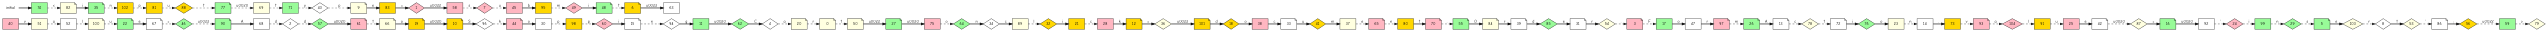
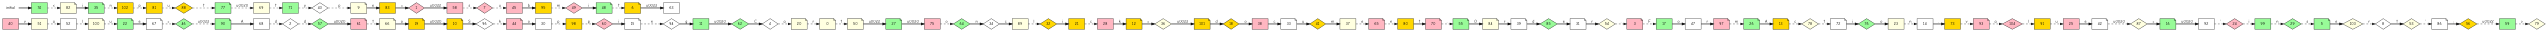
  digraph {
    fontname="Comic Neue"
    rankdir=LR
    node [fillcolor=white fontname="Comic Neue" shape=note style=filled]
    edge [fontname="Comic Neue" style=dashed]
    0 [fillcolor=lightyellow]
    50 [fillcolor=lightyellow]
    27 [fillcolor=palegreen]
    75 [fillcolor=lightpink shape=box]
    1 [fillcolor=lightpink shape=diamond]
    58 [fillcolor=lightpink shape=box]
    7 [fillcolor=lightpink shape=diamond]
    45 [fillcolor=lightpink shape=box]
    2 [shape=diamond]
    57 [fillcolor=palegreen shape=diamond]
    61 [fillcolor=lightpink]
    66 [fillcolor=lightyellow]
    3 [fillcolor=lightpink]
    17 [fillcolor=palegreen shape=box]
    47 [shape=box]
    97 [fillcolor=lightpink]
    4 [shape=diamond]
    20 [fillcolor=lightyellow]
    5 [fillcolor=palegreen]
    103 [fillcolor=lightyellow shape=diamond]
    8 [shape=diamond]
    53 [fillcolor=lightyellow shape=diamond]
    6 [fillcolor=gold]
    63 [shape=box]
    40 [fillcolor=lightpink shape=box]
    51 [fillcolor=lightyellow shape=box]
    95 [fillcolor=gold shape=box]
    49 [fillcolor=lightpink shape=diamond]
    86
    56 [fillcolor=gold shape=diamond]
    9 [fillcolor=lightyellow]
    83 [fillcolor=gold shape=box]
    10 [fillcolor=gold]
    96 [shape=diamond]
    44 [fillcolor=lightpink]
    30 [shape=box]
    11 [fillcolor=palegreen shape=box]
    62 [fillcolor=palegreen shape=diamond]
    12 [fillcolor=gold]
    36 [fillcolor=lightyellow shape=diamond]
    101 [fillcolor=gold]
    18 [fillcolor=gold shape=diamond]
    78 [fillcolor=lightyellow shape=diamond]
-   13
+   13 [fillcolor=gold]
    72
    76 [fillcolor=palegreen shape=diamond]
    14 [shape=box]
    73 [fillcolor=gold shape=box]
    93 [fillcolor=lightpink]
    104 [fillcolor=lightpink shape=diamond]
    94 [shape=diamond]
    15
    16 [fillcolor=palegreen]
    92 [shape=box]
    24 [fillcolor=lightpink shape=diamond]
    99 [fillcolor=palegreen shape=box]
    26 [fillcolor=palegreen]
    38 [fillcolor=lightpink shape=box]
    33
    41 [fillcolor=gold shape=diamond]
    19 [fillcolor=gold]
    21 [fillcolor=gold shape=box]
    28 [fillcolor=lightpink shape=box]
    22 [fillcolor=palegreen]
    67
    46 [fillcolor=palegreen shape=diamond]
    90 [fillcolor=palegreen]
    23 [fillcolor=lightyellow shape=box]
    29 [fillcolor=palegreen shape=diamond]
    25 [fillcolor=lightpink shape=box]
    42
    87 [fillcolor=lightyellow shape=diamond]
    64 [fillcolor=palegreen shape=diamond]
    34 [shape=diamond]
    98 [fillcolor=gold shape=box]
    60 [fillcolor=lightpink shape=diamond]
    54 [fillcolor=lightyellow shape=diamond]
    31
    32 [fillcolor=gold shape=diamond]
    37 [fillcolor=lightyellow shape=box]
    65 [fillcolor=lightpink]
    89 [fillcolor=lightyellow shape=box]
    35 [fillcolor=palegreen]
    102 [fillcolor=gold shape=box]
    81 [fillcolor=gold shape=box]
    88 [fillcolor=gold shape=diamond]
    80 [fillcolor=gold shape=box]
    70 [fillcolor=lightpink]
    85 [fillcolor=palegreen shape=diamond]
    39
    52 [shape=box]
    100 [fillcolor=lightyellow]
    43 [shape=diamond]
    48 [fillcolor=palegreen]
    68 [shape=box]
    59 [fillcolor=palegreen shape=box]
    55 [fillcolor=palegreen]
    84 [fillcolor=lightyellow]
    79 [fillcolor=lightyellow shape=diamond]
    69 [fillcolor=lightyellow shape=box]
    71 [fillcolor=palegreen shape=box]
    91 [fillcolor=gold shape=box]
    74 [fillcolor=palegreen shape=box]
    82 [fillcolor=lightyellow]
    initial [shape=plaintext]
    77 [fillcolor=palegreen]
    0 -> 50 [label=t]
    50 -> 27 [label="\u0022" style=bold]
    27 -> 75 [label="\u0020" style=bold]
    75 -> 64 [label=o]
    1 -> 58 [label="\u0022" style=bold]
    58 -> 7 [label=s]
    7 -> 45 [label=u]
    45 -> 95 [label=b style=bold]
    2 -> 57 [label=d]
    57 -> 61 [label="\u0020" style=bold]
    61 -> 66 [label=t]
    66 -> 19 [label=o style=bold]
    3 -> 17 [label=F]
    17 -> 47 [label=o style=bold]
    47 -> 97 [label=r style=bold]
    97 -> 26 [label=m]
    4 -> 20 [label=a]
    20 -> 0 [label=r]
    5 -> 103 [label=e style=bold]
    103 -> 8 [label=r]
    8 -> 53 [label=t style=bold]
    53 -> 86 [label="'"]
    6 -> 63 [label="\u0022" style=bold]
    40 -> 51 [label=v style=bold]
    51 -> 52 [label=a]
    95 -> 49 [label=m]
    49 -> 48 [label=i style=bold]
    86 -> 56 [label=";" style=bold]
    56 -> 59 [label="\u0022"]
    9 -> 83 [label=e style=bold]
    83 -> 1 [label="=" style=bold]
    10 -> 96 [label=S style=bold]
    96 -> 44 [label=h]
    44 -> 30 [label=o style=bold]
    30 -> 98 [label=p]
    11 -> 62 [label="\u0020" style=bold]
    62 -> 4 [label=C style=bold]
    12 -> 36 [label="=" style=bold]
    36 -> 101 [label="\u0022" style=bold]
    101 -> 18 [label=d style=bold]
    18 -> 38 [label=o style=bold]
    78 -> 72 [label=t]
    13 -> 78 [label=c]
    72 -> 76 [label=i style=bold]
    76 -> 23 [label=o style=bold]
    14 -> 73 [label="." style=bold]
    73 -> 93 [label=v]
    93 -> 104 [label=a]
    104 -> 91 [label=l]
    94 -> 11 [label=g style=bold]
    15 -> 94 [label=n]
    16 -> 92 [label="\u0020" style=bold]
    92 -> 24 [label="'"]
    24 -> 99 [label=i]
    99 -> 29 [label=n]
    26 -> 13 [label=A style=bold]
    38 -> 33 [label=c style=bold]
    33 -> 41 [label=u style=bold]
    41 -> 37 [label=m style=bold]
    19 -> 10 [label="\u0020" style=bold]
    21 -> 28 [label=c]
    28 -> 12 [label=k style=bold]
    22 -> 67 [label=e style=bold]
    67 -> 46 [label="="]
    46 -> 90 [label="\u0022"]
    90 -> 68 [label=A style=bold]
    23 -> 14 [label=n]
    29 -> 5 [label=s]
    25 -> 42 [label=e style=bold]
    42 -> 87 [label="\u0020"]
    87 -> 16 [label="=" style=bold]
    64 -> 34 [label=n style=bold]
    34 -> 89 [label=c style=bold]
    98 -> 60 [label=p]
    60 -> 15 [label=i style=bold]
    54 -> 3 [label="."]
    31 -> 54 [label=r style=bold]
    32 -> 21 [label=i style=bold]
    37 -> 65 [label=e]
    65 -> 80 [label=n]
    89 -> 32 [label=l]
    35 -> 102 [label=n]
    102 -> 81 [label=p]
    81 -> 88 [label=u]
    88 -> 77 [label=t]
    80 -> 70 [label=t style=bold]
    70 -> 55 [label="."]
    85 -> 31 [label=e style=bold]
    39 -> 85 [label=d style=bold]
    52 -> 100 [label=l]
    100 -> 22 [label=u]
    43 -> 9 [label=p]
    48 -> 6 [label=t]
    68 -> 2 [label=d]
    59 -> 79 [label=">"]
    55 -> 84 [label=O style=bold]
    84 -> 39 [label=r style=bold]
    69 -> 71 [label=t]
    71 -> 43 [label=y]
    91 -> 25 [label=u]
    74 -> 82 [label="<"]
    82 -> 35 [label=i style=bold]
    initial -> 74 [style=bold]
    77 -> 69 [label="\u0020"]
  }
